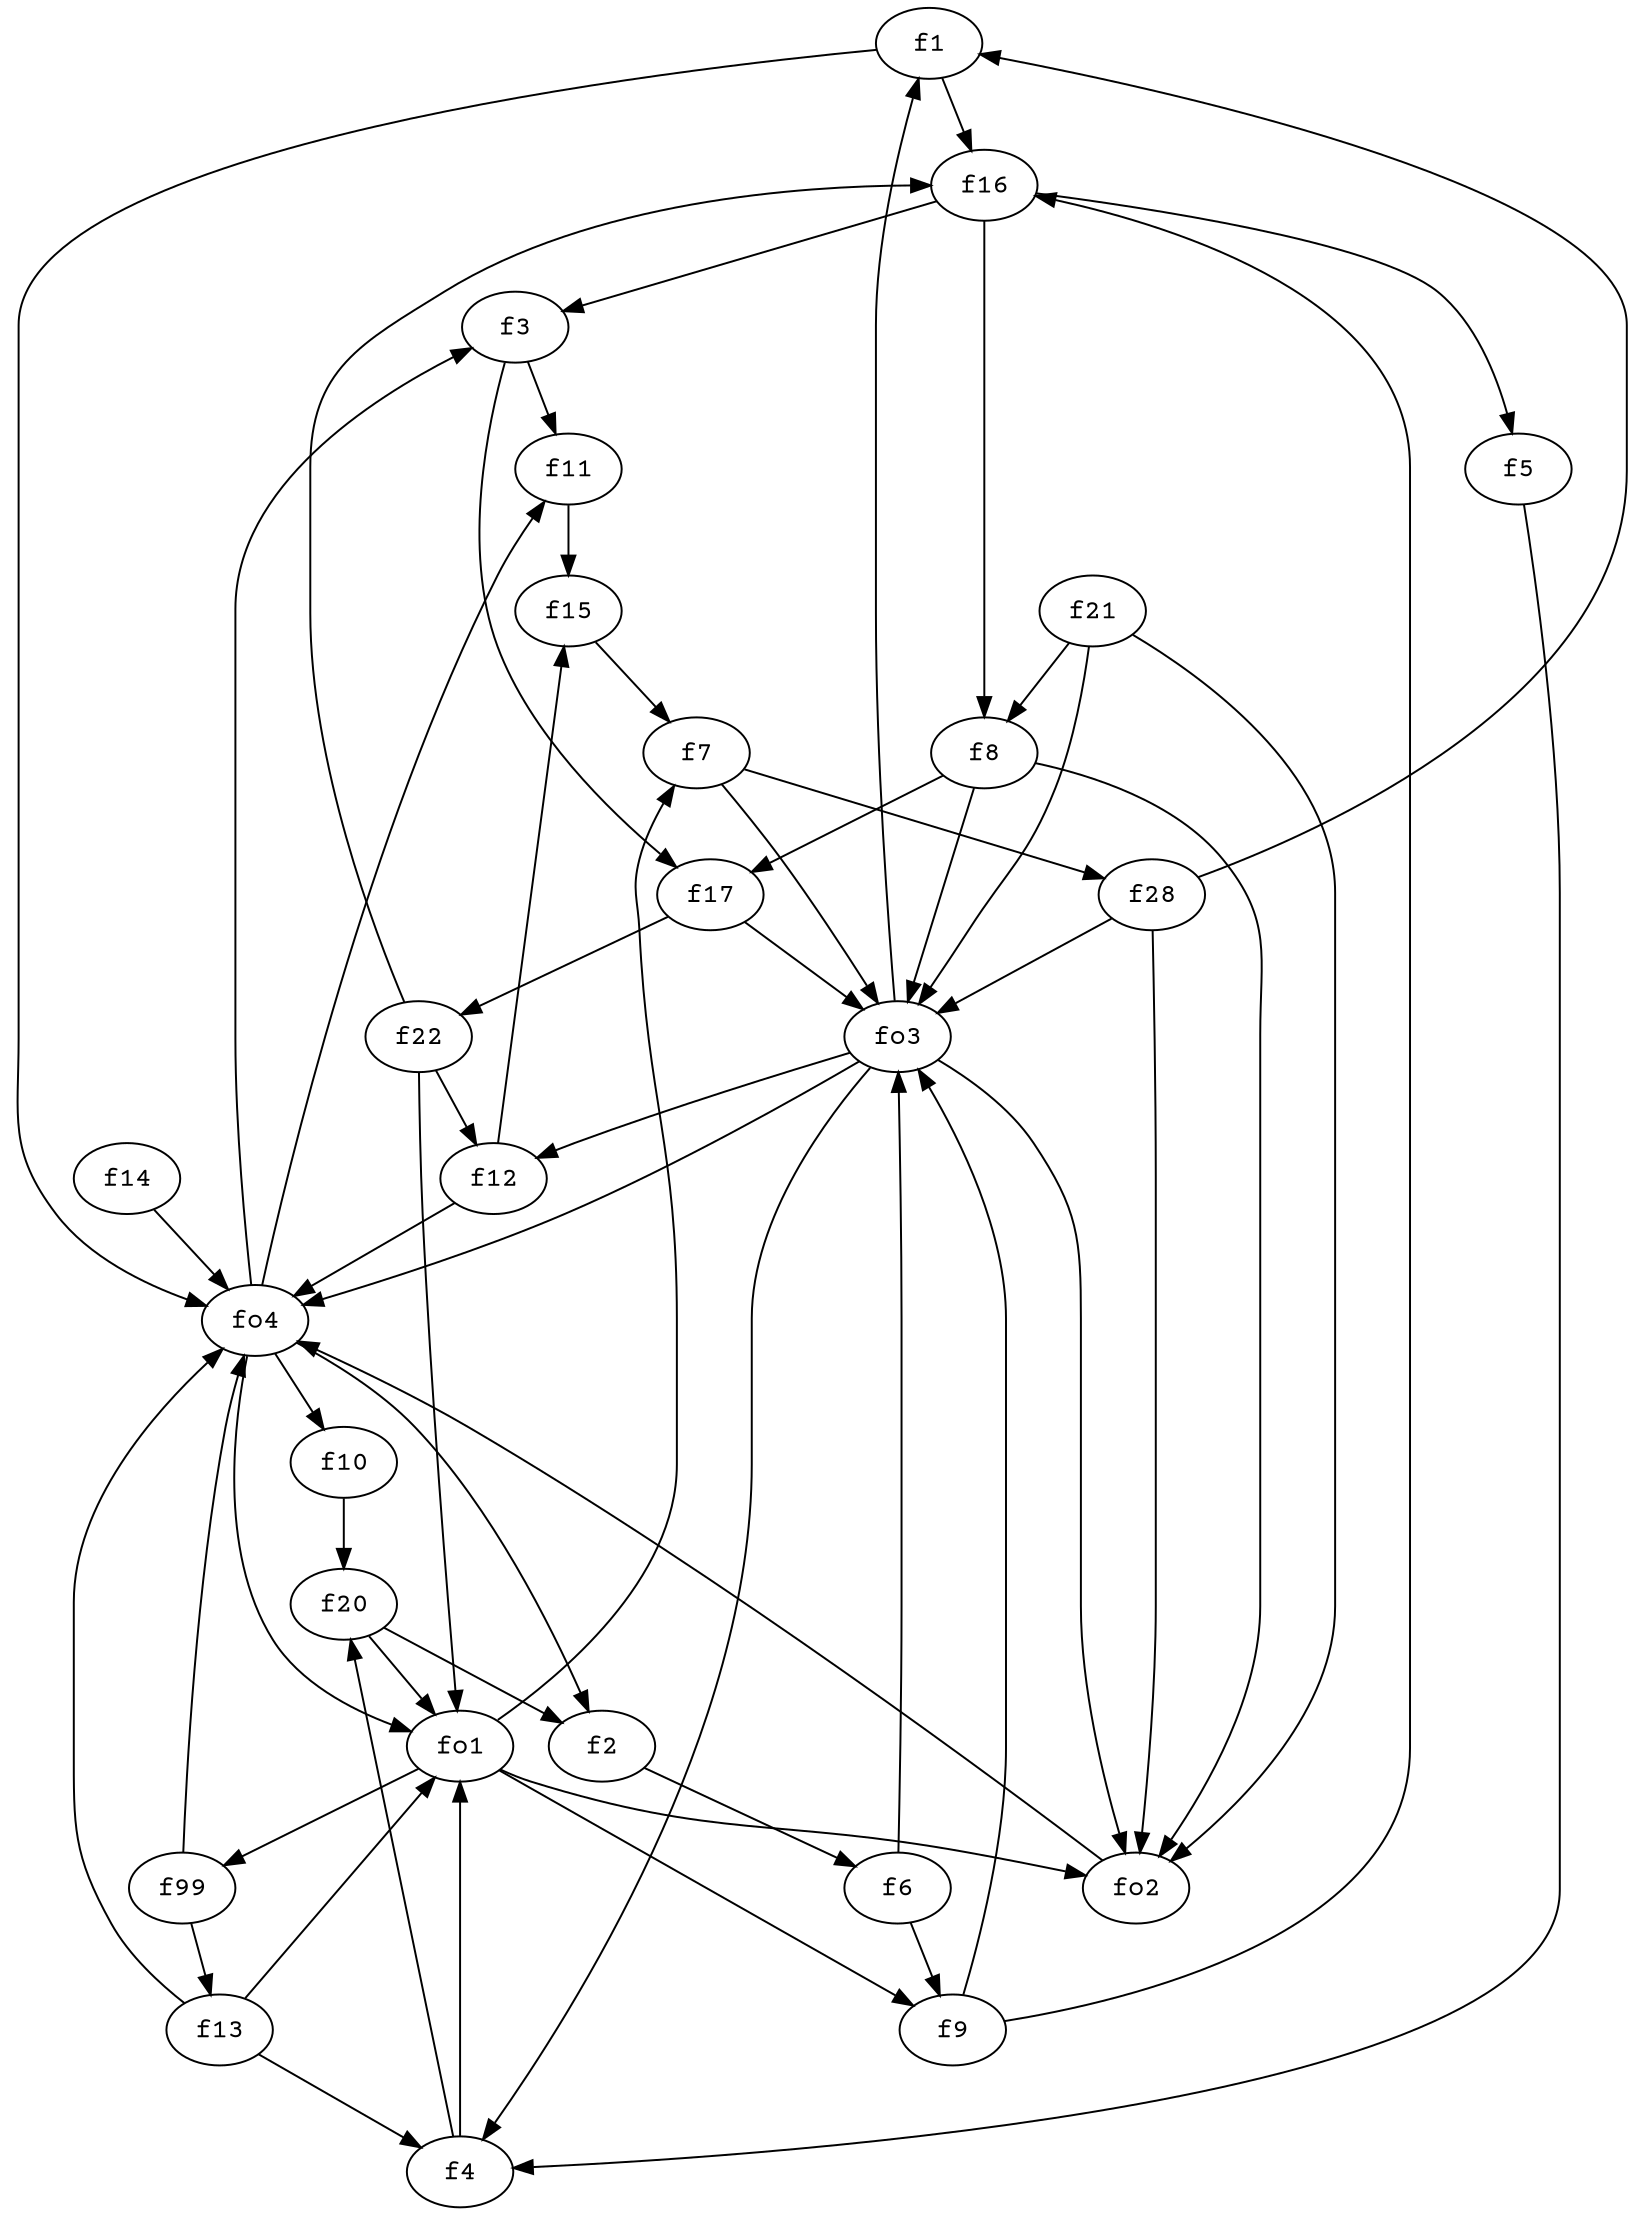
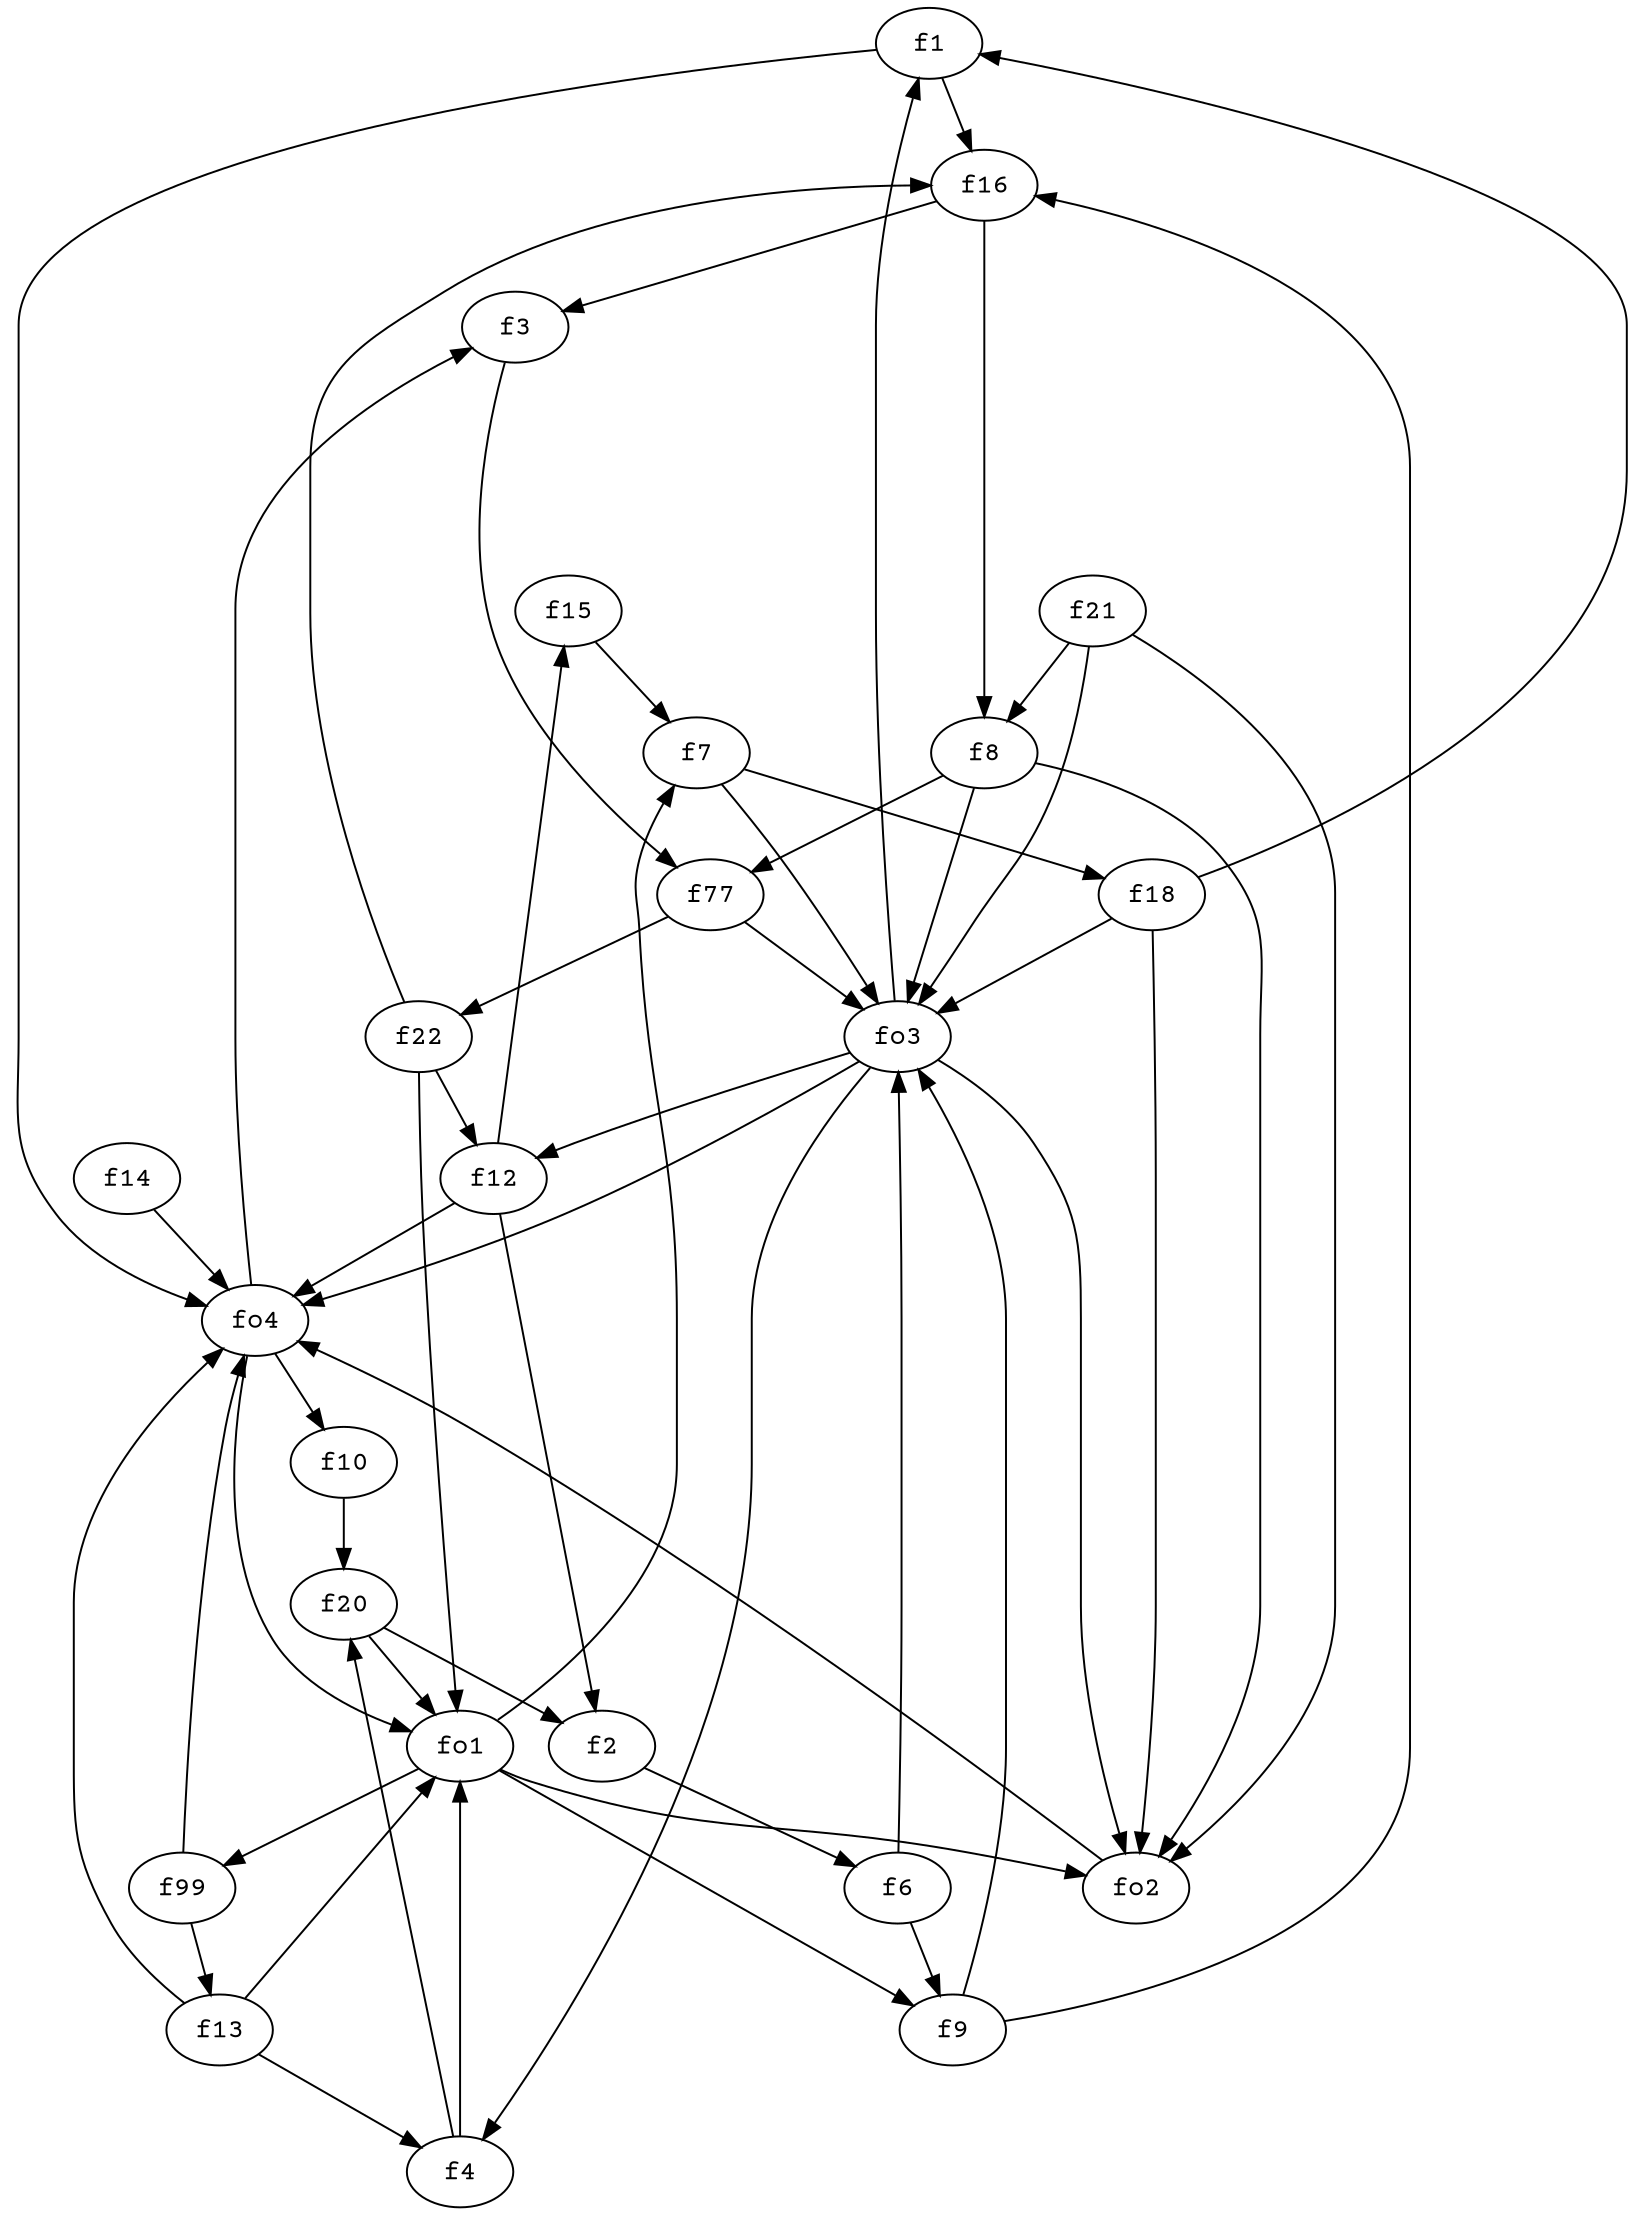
  strict digraph {
    fontname="Courier Prime"
    node [fontname="Courier Prime"]
    edge [fontname="Courier Prime" weight=2]
    f1
    f16
    fo4
    f3
-   f5
    f8
    f2
-   f11
    fo1
    f10
    f6
    fo3
    f9
    f4
    fo2
    f12
-   f17
+   f17 [label=f77]
    f15
    f22
    f20
    f7
    n22 [label=f99]
-   f18 [label=f28]
+   f18
    f13
    f14
    f21
    f1 -> f16
    f1 -> fo4
    f16 -> f3
-   f16 -> f5
    f16 -> f8
    fo4 -> f3
-   fo4 -> f2
-   fo4 -> f11
+   f12 -> f2
    fo4 -> fo1
    fo4 -> f10
-   f3 -> f11
    f3 -> f17
-   f5 -> f4
    f8 -> fo3
    f8 -> fo2
    f8 -> f17
    f2 -> f6
-   f11 -> f15
    fo1 -> f9
    fo1 -> fo2
    fo1 -> f7
    fo1 -> n22
    f10 -> f20
    f6 -> fo3
    f6 -> f9
    fo3 -> f1
    fo3 -> fo4
    fo3 -> f4
    fo3 -> fo2
    fo3 -> f12
    f9 -> f16
    f9 -> fo3
    f4 -> fo1
    f4 -> f20
    fo2 -> fo4
    f12 -> fo4
    f12 -> f15
    f17 -> fo3
    f17 -> f22
    f15 -> f7
    f22 -> f16
    f22 -> fo1
    f22 -> f12
    f20 -> f2
    f20 -> fo1
    f7 -> fo3
    f7 -> f18
    n22 -> fo4
    n22 -> f13
    f18 -> f1
    f18 -> fo3
    f18 -> fo2
    f13 -> fo4
    f13 -> fo1
    f13 -> f4
    f14 -> fo4
    f21 -> f8
    f21 -> fo3
    f21 -> fo2
  }
